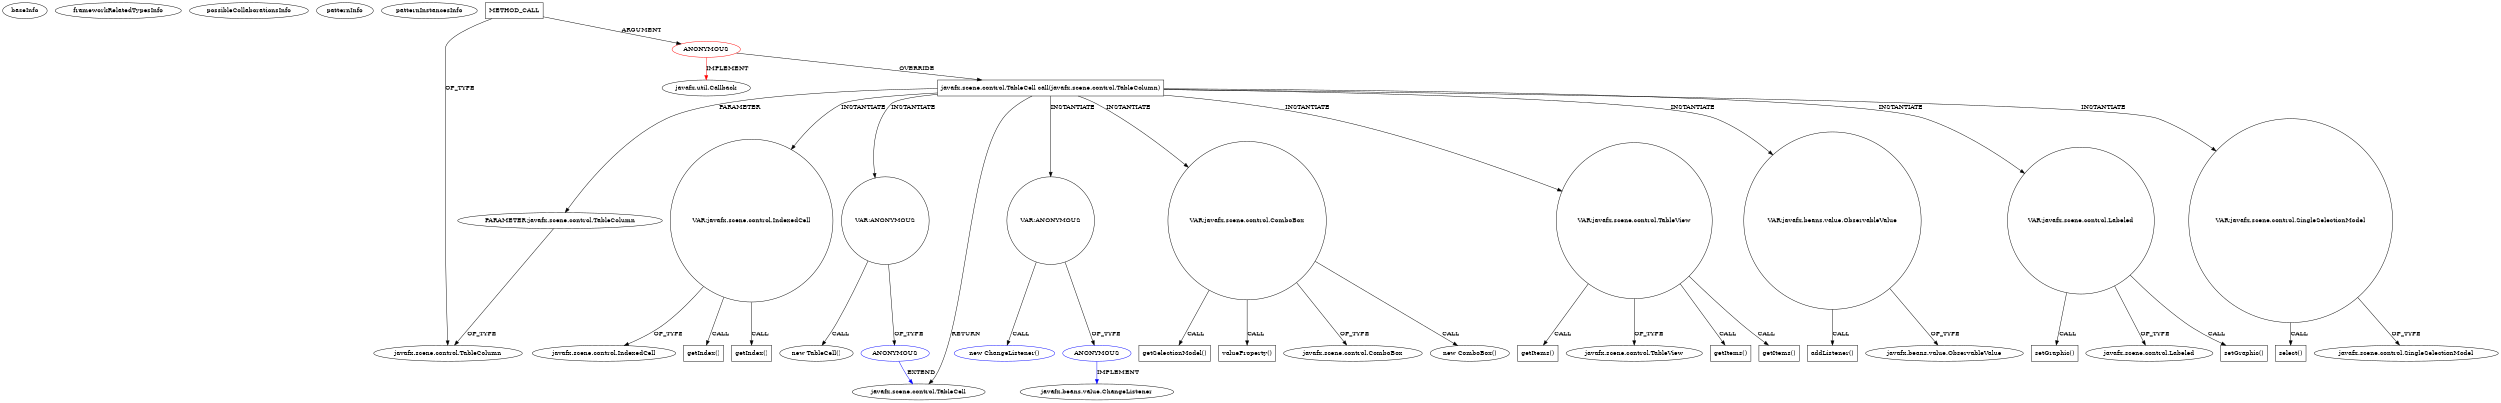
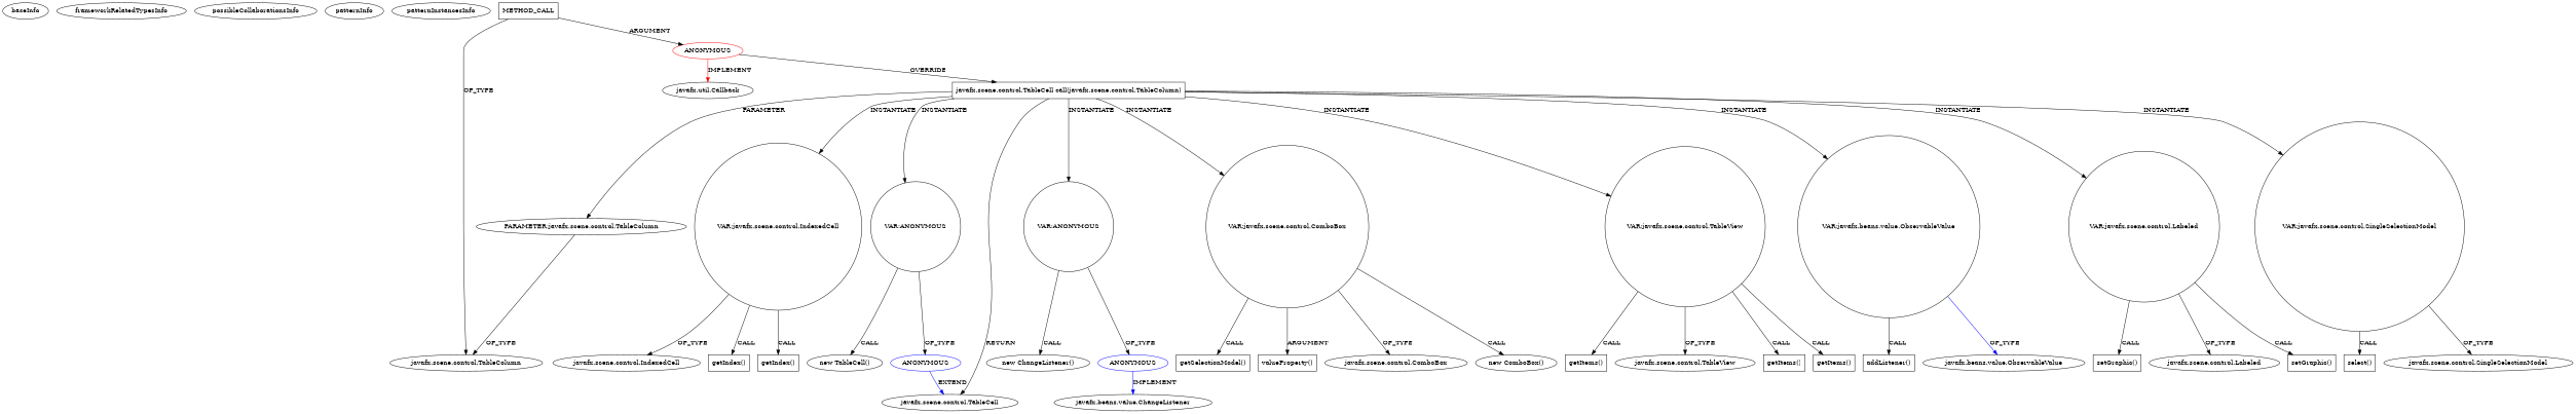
  digraph {
    node [isFrameworkType=false vertexType=INSIDE_CALL]
    baseInfo [category=pattern graphId=1076 isAnonymous=true possibleRelation=true isFrameworkType="" vertexType=""]
    frameworkRelatedTypesInfo [0="javafx.util.Callback" isFrameworkType="" vertexType=""]
    possibleCollaborationsInfo [0="1076~INSTANTIATION-OVERRIDING_METHOD_DECLARATION-~javafx.util.Callback ~javafx.scene.control.TableCell ~true~true" 1="1076~INSTANTIATION-OVERRIDING_METHOD_DECLARATION-~javafx.util.Callback ~javafx.beans.value.ChangeListener ~true~true" isFrameworkType="" vertexType=""]
    patternInfo [frequency=2.0 patternRootClient=0 isFrameworkType="" vertexType=""]
    patternInstancesInfo [0="bianconejo-CEFX~/bianconejo-CEFX/CEFX-master/src/cefx/CEPrincipalController.java~void initializeTabAdresse()~2156" isFrameworkType="" vertexType=""]
    n6 [label="javafx.scene.control.SingleSelectionModel" vertexType=FRAMEWORK_CLASS_TYPE]
    n7 [label="VAR:javafx.scene.control.SingleSelectionModel" shape=circle vertexType=VARIABLE_EXPRESION]
    n8 [label="select()" shape=box]
    n9 [label="javafx.scene.control.TableCell call(javafx.scene.control.TableColumn)" shape=box vertexType=OVERRIDING_METHOD_DECLARATION]
    n10 [label="PARAMETER:javafx.scene.control.TableColumn" vertexType=PARAMETER_DECLARATION]
    n11 [label="VAR:javafx.scene.control.IndexedCell" shape=circle vertexType=VARIABLE_EXPRESION]
    n12 [label="VAR:ANONYMOUS" shape=circle vertexType=VARIABLE_EXPRESION]
    n13 [label="VAR:ANONYMOUS" shape=circle vertexType=VARIABLE_EXPRESION]
    n14 [label="javafx.scene.control.TableCell" vertexType=FRAMEWORK_CLASS_TYPE]
    n15 [label="VAR:javafx.scene.control.ComboBox" shape=circle vertexType=VARIABLE_EXPRESION]
    n16 [label="VAR:javafx.scene.control.TableView" shape=circle vertexType=VARIABLE_EXPRESION]
    n17 [label="VAR:javafx.beans.value.ObservableValue" shape=circle vertexType=VARIABLE_EXPRESION]
    n18 [label="VAR:javafx.scene.control.Labeled" shape=circle vertexType=VARIABLE_EXPRESION]
    n19 [label="javafx.scene.control.TableColumn" vertexType=FRAMEWORK_CLASS_TYPE]
    n20 [label="getIndex()" shape=box]
    n21 [label="getIndex()" shape=box]
    n22 [label="javafx.scene.control.IndexedCell" vertexType=FRAMEWORK_CLASS_TYPE]
    n23 [color=blue label=ANONYMOUS vertexType=REFERENCE_ANONYMOUS_DECLARATION]
    n24 [label="new TableCell()" vertexType=CONSTRUCTOR_CALL]
    n25 [color=blue label=ANONYMOUS vertexType=REFERENCE_ANONYMOUS_DECLARATION]
-   n26 [label="new ChangeListener()" vertexType=CONSTRUCTOR_CALL color=blue]
+   n26 [label="new ChangeListener()" vertexType=CONSTRUCTOR_CALL]
    n27 [label="valueProperty()" shape=box]
    n28 [label="javafx.scene.control.ComboBox" vertexType=FRAMEWORK_CLASS_TYPE]
    n29 [label="new ComboBox()" vertexType=CONSTRUCTOR_CALL]
    n30 [label="getSelectionModel()" shape=box]
    n31 [label="javafx.scene.control.TableView" vertexType=FRAMEWORK_CLASS_TYPE]
    n32 [label="getItems()" shape=box]
    n33 [label="getItems()" shape=box]
    n34 [label="getItems()" shape=box]
    n35 [label="javafx.beans.value.ObservableValue" vertexType=FRAMEWORK_INTERFACE_TYPE]
    n36 [label="addListener()" shape=box]
    n37 [label="javafx.scene.control.Labeled" vertexType=FRAMEWORK_CLASS_TYPE]
    n38 [label="setGraphic()" shape=box]
    n39 [label="setGraphic()" shape=box]
    n40 [label="javafx.beans.value.ChangeListener" vertexType=FRAMEWORK_INTERFACE_TYPE]
    n41 [color=red label=ANONYMOUS vertexType=ROOT_ANONYMOUS_DECLARATION]
    n42 [label="javafx.util.Callback" vertexType=FRAMEWORK_INTERFACE_TYPE]
    n43 [label=METHOD_CALL shape=box vertexType=OUTSIDE_CALL]
    n7 -> n6 [label=OF_TYPE]
    n7 -> n8 [label=CALL]
    n9 -> n7 [label=INSTANTIATE]
    n9 -> n10 [label=PARAMETER]
    n9 -> n11 [label=INSTANTIATE]
    n9 -> n12 [label=INSTANTIATE]
    n9 -> n13 [label=INSTANTIATE]
    n9 -> n14 [label=RETURN]
    n9 -> n15 [label=INSTANTIATE]
    n9 -> n16 [label=INSTANTIATE]
    n9 -> n17 [label=INSTANTIATE]
    n9 -> n18 [label=INSTANTIATE]
    n10 -> n19 [label=OF_TYPE]
    n11 -> n20 [label=CALL]
    n11 -> n21 [label=CALL]
    n11 -> n22 [label=OF_TYPE]
    n12 -> n23 [label=OF_TYPE]
    n12 -> n24 [label=CALL]
    n13 -> n25 [label=OF_TYPE]
    n13 -> n26 [label=CALL]
-   n15 -> n27 [label=CALL]
+   n15 -> n27 [label=ARGUMENT]
    n15 -> n28 [label=OF_TYPE]
    n15 -> n29 [label=CALL]
    n15 -> n30 [label=CALL]
    n16 -> n31 [label=OF_TYPE]
    n16 -> n32 [label=CALL]
    n16 -> n33 [label=CALL]
    n16 -> n34 [label=CALL]
-   n17 -> n35 [label=OF_TYPE]
+   n17 -> n35 [label=OF_TYPE color=blue]
    n17 -> n36 [label=CALL]
    n18 -> n37 [label=OF_TYPE]
    n18 -> n38 [label=CALL]
    n18 -> n39 [label=CALL]
    n23 -> n14 [color=blue label=EXTEND]
    n25 -> n40 [color=blue label=IMPLEMENT]
    n41 -> n9 [label=OVERRIDE]
    n41 -> n42 [color=red label=IMPLEMENT]
    n43 -> n19 [label=OF_TYPE]
    n43 -> n41 [label=ARGUMENT]
  }
